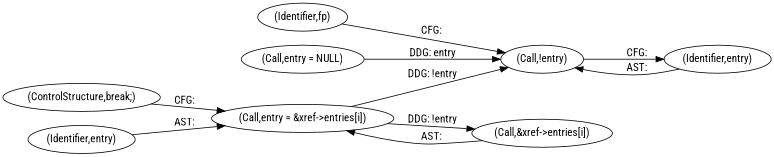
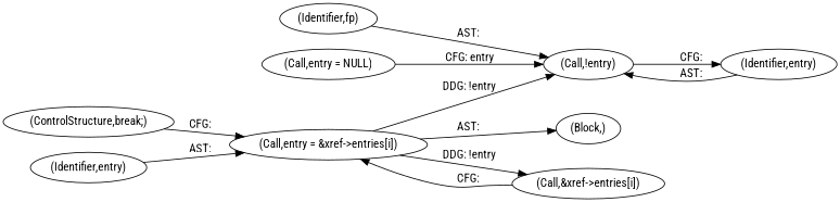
  digraph {
    fontname="Roboto Condensed"
    rankdir=LR
    node [fontname="Roboto Condensed"]
    edge [fontname="Roboto Condensed"]
    n1 [label="(Call,entry = &xref->entries[i])"]
    n2 [label="(Call,!entry)"]
+   n3 [label="(Block,)"]
    n4 [label="(Call,&xref->entries[i])"]
    n5 [label="(Identifier,entry)"]
    n6 [label="(ControlStructure,break;)"]
    n7 [label="(Identifier,entry)"]
    n8 [label="(Identifier,fp)"]
    n9 [label="(Call,entry = NULL)"]
    n1 -> n2 [label="DDG: !entry"]
+   n1 -> n3 [label="AST: "]
    n1 -> n4 [label="DDG: !entry"]
    n2 -> n5 [label="CFG: "]
-   n4 -> n1 [label="AST: "]
+   n4 -> n1 [label="CFG: "]
    n5 -> n2 [label="AST: "]
    n6 -> n1 [label="CFG: "]
    n7 -> n1 [label="AST: "]
-   n8 -> n2 [label="CFG: "]
-   n9 -> n2 [label="DDG: entry"]
+   n8 -> n2 [label="AST: "]
+   n9 -> n2 [label="CFG: entry"]
  }
